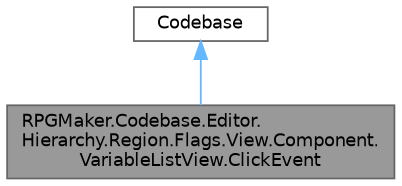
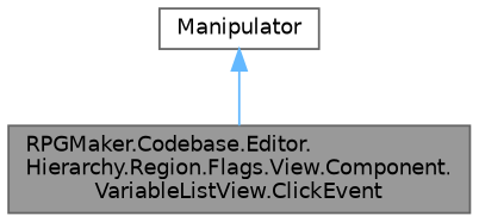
  digraph {
    node [color=gray40 fontname=Helvetica fontsize=10 shape=box style=filled]
    n1 [fillcolor=grey60 fontcolor=black height=0.2 label="RPGMaker.Codebase.Editor.\lHierarchy.Region.Flags.View.Component.\lVariableListView.ClickEvent" width=0.4]
-   n2 [fillcolor=white height=0.2 label=Codebase width=0.4]
+   n2 [fillcolor=white height=0.2 label=Manipulator width=0.4]
    n2 -> n1 [color=steelblue1 dir=back fontname=Helvetica fontsize=10 labelfontname=Helvetica labelfontsize=10 style=solid]
  }
